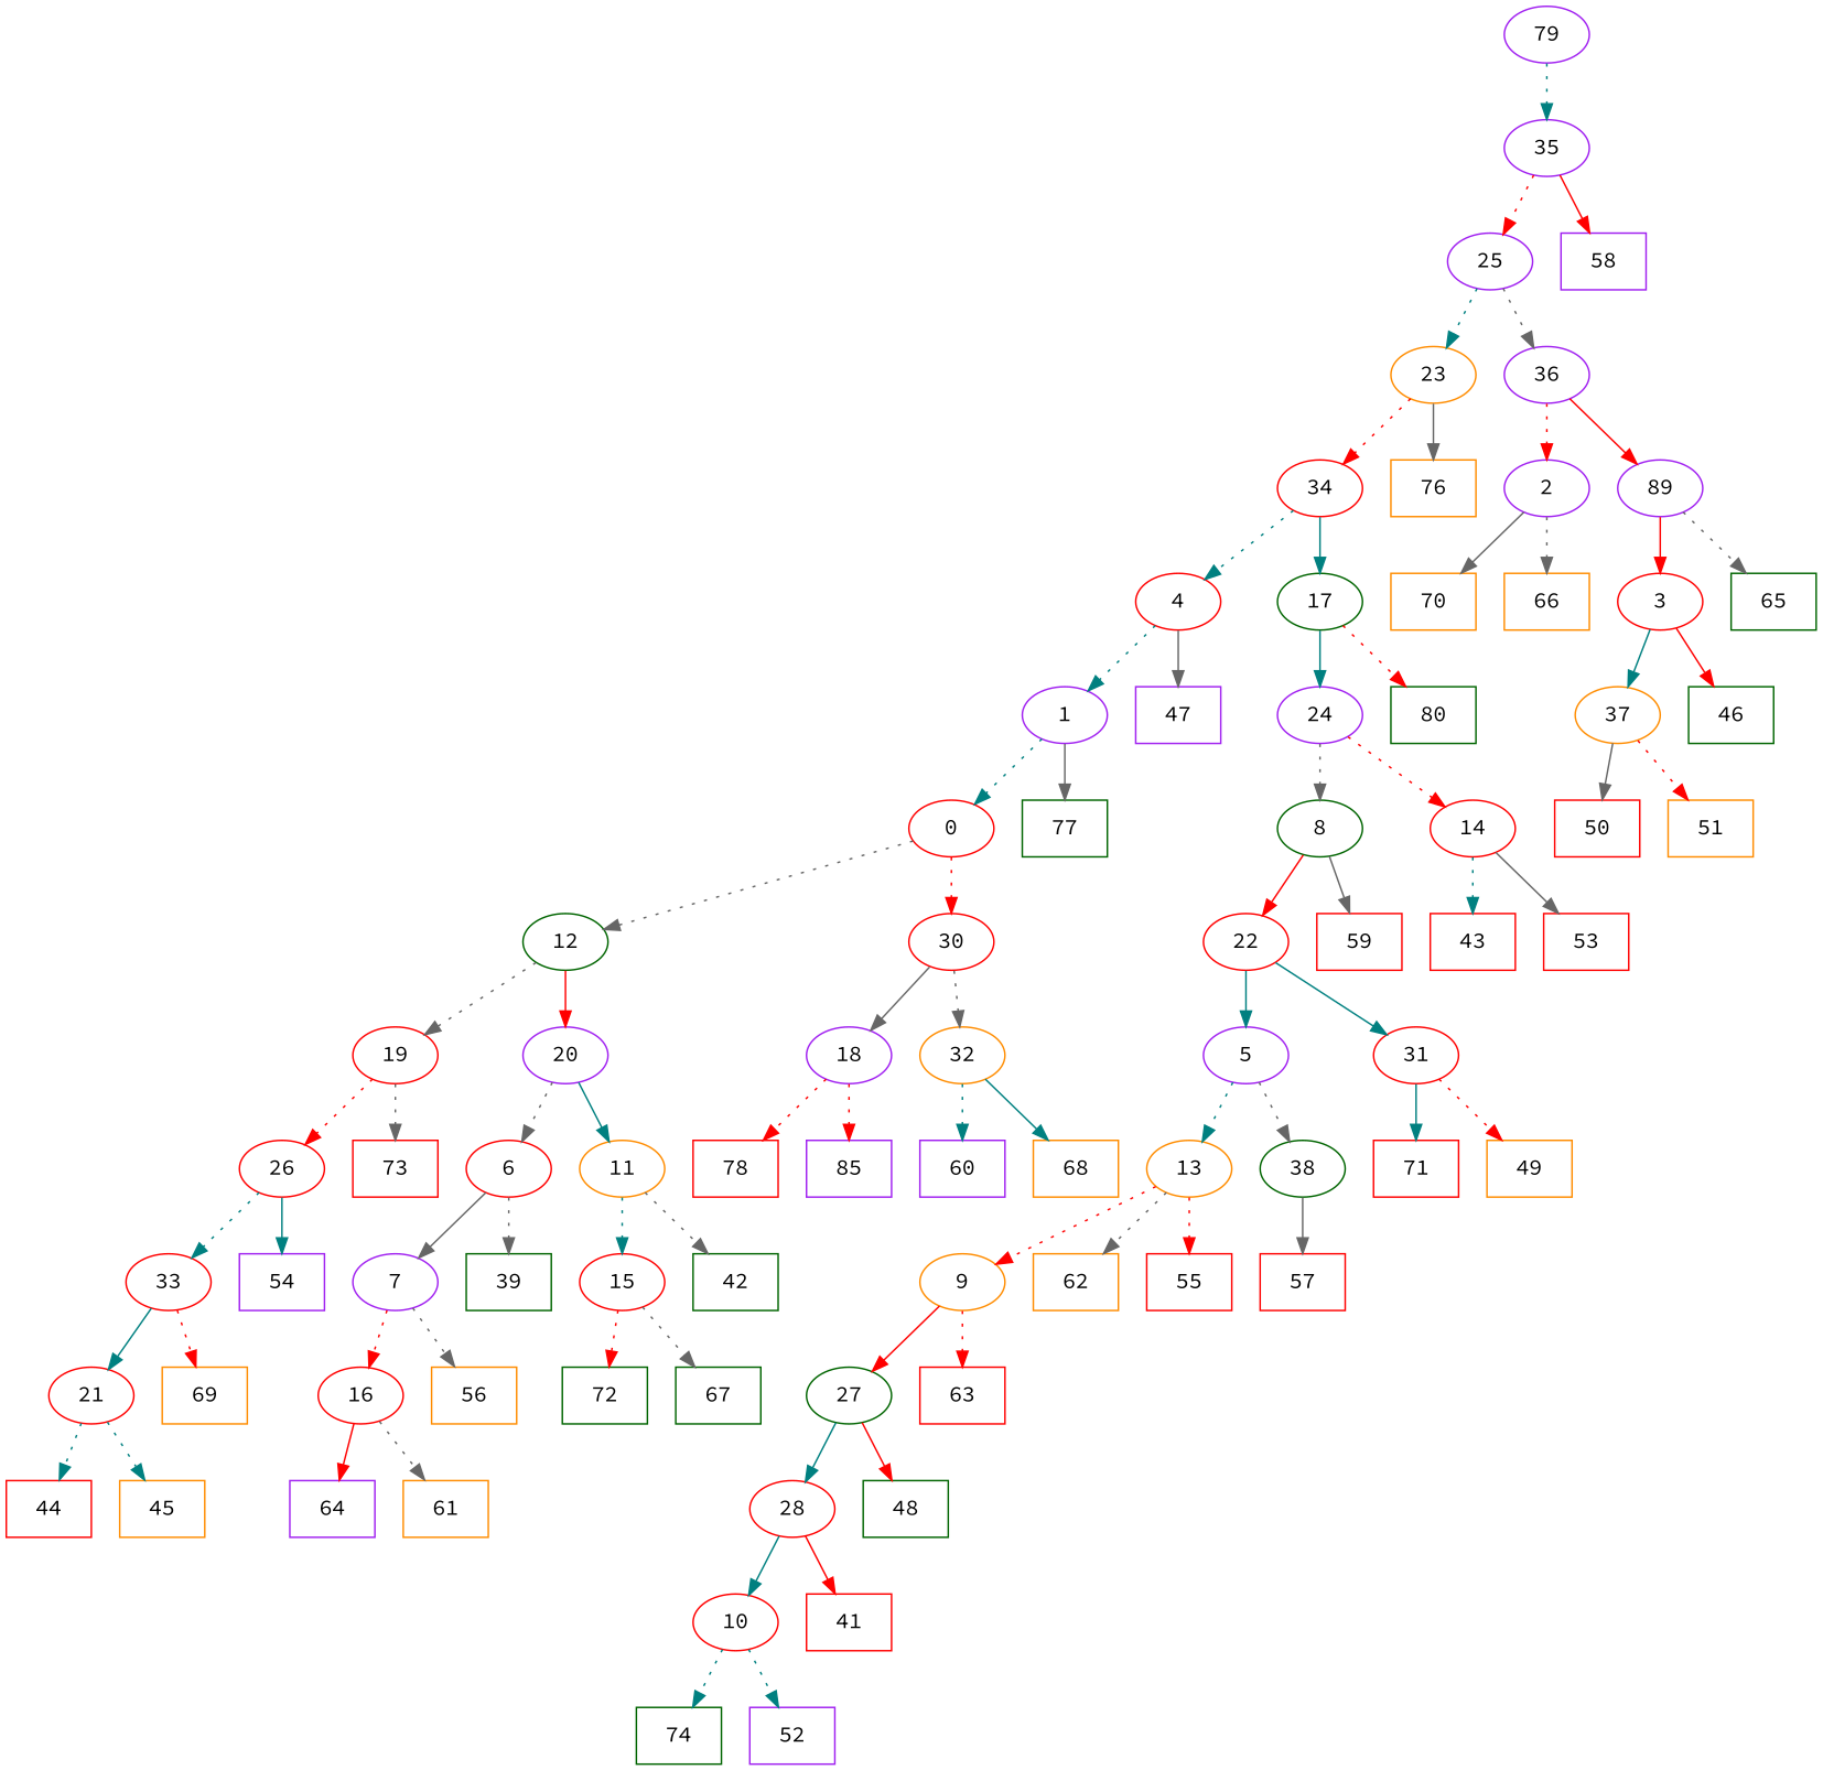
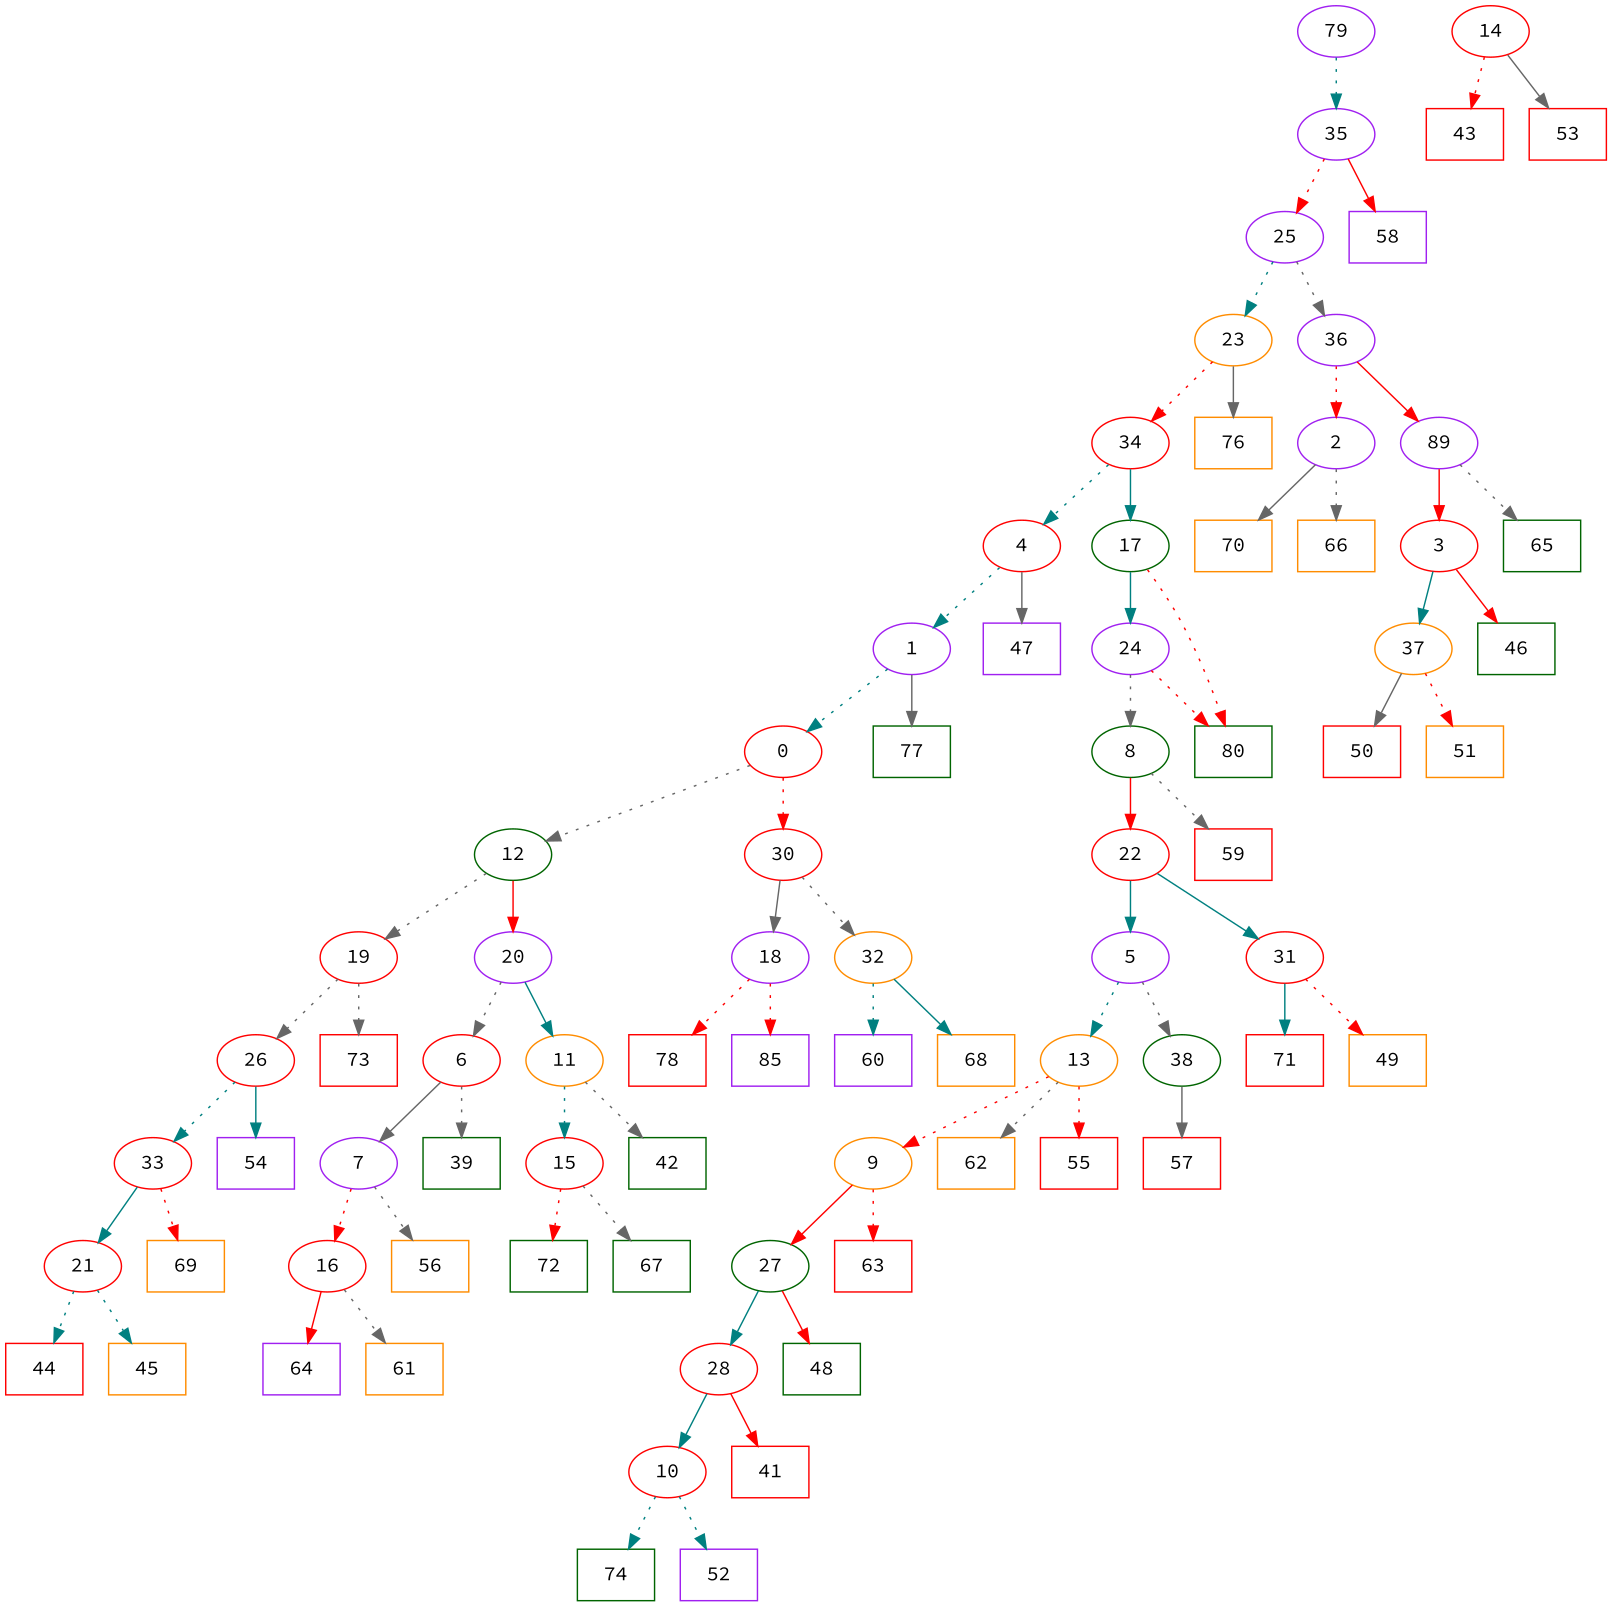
  digraph {
    fontname="Source Code Pro"
    node [color=red fontname="Source Code Pro"]
    edge [color=red fontname="Source Code Pro" style=dotted]
    n1 [label=0]
    n2 [color=darkgreen label=12]
    n3 [label=30]
    n4 [label=19]
    n5 [color=purple label=20]
    n6 [color=purple label=18]
    n7 [color=darkorange label=32]
    n8 [color=purple label=1]
    n9 [color=darkgreen label=77 shape=box]
    n10 [color=purple label=2]
    n11 [color=darkorange label=70 shape=box]
    n12 [color=darkorange label=66 shape=box]
    n13 [label=3]
    n14 [color=darkorange label=37]
    n15 [color=darkgreen label=46 shape=box]
    n16 [label=50 shape=box]
    n17 [color=darkorange label=51 shape=box]
    n18 [label=4]
    n19 [color=purple label=47 shape=box]
    n20 [color=purple label=5]
    n21 [color=darkorange label=13]
    n22 [color=darkgreen label=38]
    n23 [color=darkorange label=9]
    n24 [color=darkorange label=62 shape=box]
    n25 [label=55 shape=box]
    n26 [label=57 shape=box]
    n27 [label=6]
    n28 [color=purple label=7]
    n29 [color=darkgreen label=39 shape=box]
    n30 [label=16]
    n31 [color=darkorange label=56 shape=box]
    n32 [color=purple label=64 shape=box]
    n33 [color=darkorange label=61 shape=box]
    n34 [color=darkgreen label=8]
    n35 [label=22]
    n36 [label=59 shape=box]
    n37 [label=31]
    n38 [color=darkgreen label=27]
    n39 [label=63 shape=box]
    n40 [label=28]
    n41 [color=darkgreen label=48 shape=box]
    n42 [label=10]
    n43 [color=darkgreen label=74 shape=box]
    n44 [color=purple label=52 shape=box]
    n45 [color=darkorange label=11]
    n46 [label=15]
    n47 [color=darkgreen label=42 shape=box]
    n48 [color=darkgreen label=72 shape=box]
    n49 [color=darkgreen label=67 shape=box]
    n50 [label=26]
    n51 [label=73 shape=box]
    n52 [label=14]
    n53 [label=43 shape=box]
    n54 [label=53 shape=box]
    n55 [color=darkgreen label=17]
    n56 [color=purple label=24]
    n57 [color=darkgreen label=80 shape=box]
    n58 [label=78 shape=box]
    n59 [color=purple label=85 shape=box]
    n60 [label=33]
    n61 [color=purple label=54 shape=box]
    n62 [label=21]
    n63 [label=44 shape=box]
    n64 [color=darkorange label=45 shape=box]
    n65 [label=71 shape=box]
    n66 [color=darkorange label=49 shape=box]
    n67 [color=darkorange label=23]
    n68 [label=34]
    n69 [color=darkorange label=76 shape=box]
    n70 [color=purple label=25]
    n71 [color=purple label=36]
    n72 [color=purple label=89]
    n73 [color=darkorange label=69 shape=box]
    n74 [label=41 shape=box]
    n75 [color=darkgreen label=65 shape=box]
    n76 [color=purple label=60 shape=box]
    n77 [color=darkorange label=68 shape=box]
    n78 [color=purple label=35]
    n79 [color=purple label=58 shape=box]
    n80 [color=purple label=79]
    n1 -> n2 [color=gray40]
    n1 -> n3
    n2 -> n4 [color=gray40]
    n2 -> n5 [style=solid]
    n3 -> n6 [color=gray40 style=solid]
    n3 -> n7 [color=gray40]
-   n4 -> n50
+   n4 -> n50 [color=gray40]
    n4 -> n51 [color=gray40]
    n5 -> n27 [color=gray40]
    n5 -> n45 [color=teal style=solid]
    n6 -> n58
    n6 -> n59
    n7 -> n76 [color=teal]
    n7 -> n77 [color=teal style=solid]
    n8 -> n1 [color=teal]
    n8 -> n9 [color=gray40 style=solid]
    n10 -> n11 [color=gray40 style=solid]
    n10 -> n12 [color=gray40]
    n13 -> n14 [color=teal style=solid]
    n13 -> n15 [style=solid]
    n14 -> n16 [color=gray40 style=solid]
    n14 -> n17
    n18 -> n8 [color=teal]
    n18 -> n19 [color=gray40 style=solid]
    n20 -> n21 [color=teal]
    n20 -> n22 [color=gray40]
    n21 -> n23
    n21 -> n24 [color=gray40]
    n21 -> n25
    n22 -> n26 [color=gray40 style=solid]
    n23 -> n38 [style=solid]
    n23 -> n39
    n27 -> n28 [color=gray40 style=solid]
    n27 -> n29 [color=gray40]
    n28 -> n30
    n28 -> n31 [color=gray40]
    n30 -> n32 [style=solid]
    n30 -> n33 [color=gray40]
    n34 -> n35 [style=solid]
-   n34 -> n36 [color=gray40 style=solid]
+   n34 -> n36 [color=gray40]
    n35 -> n20 [color=teal style=solid]
    n35 -> n37 [color=teal style=solid]
    n37 -> n65 [color=teal style=solid]
    n37 -> n66
    n38 -> n40 [color=teal style=solid]
    n38 -> n41 [style=solid]
    n40 -> n42 [color=teal style=solid]
    n40 -> n74 [style=solid]
    n42 -> n43 [color=teal]
    n42 -> n44 [color=teal]
    n45 -> n46 [color=teal]
    n45 -> n47 [color=gray40]
    n46 -> n48
    n46 -> n49 [color=gray40]
    n50 -> n60 [color=teal]
    n50 -> n61 [color=teal style=solid]
-   n52 -> n53 [color=teal]
+   n52 -> n53
    n52 -> n54 [color=gray40 style=solid]
    n55 -> n56 [color=teal style=solid]
    n55 -> n57
    n56 -> n34 [color=gray40]
-   n56 -> n52
+   n56 -> n57
    n60 -> n62 [color=teal style=solid]
    n60 -> n73
    n62 -> n63 [color=teal]
    n62 -> n64 [color=teal]
    n67 -> n68
    n67 -> n69 [color=gray40 style=solid]
    n68 -> n18 [color=teal]
    n68 -> n55 [color=teal style=solid]
    n70 -> n67 [color=teal]
    n70 -> n71 [color=gray40]
    n71 -> n10
    n71 -> n72 [style=solid]
    n72 -> n13 [style=solid]
    n72 -> n75 [color=gray40]
    n78 -> n70
    n78 -> n79 [style=solid]
    n80 -> n78 [color=teal]
  }
